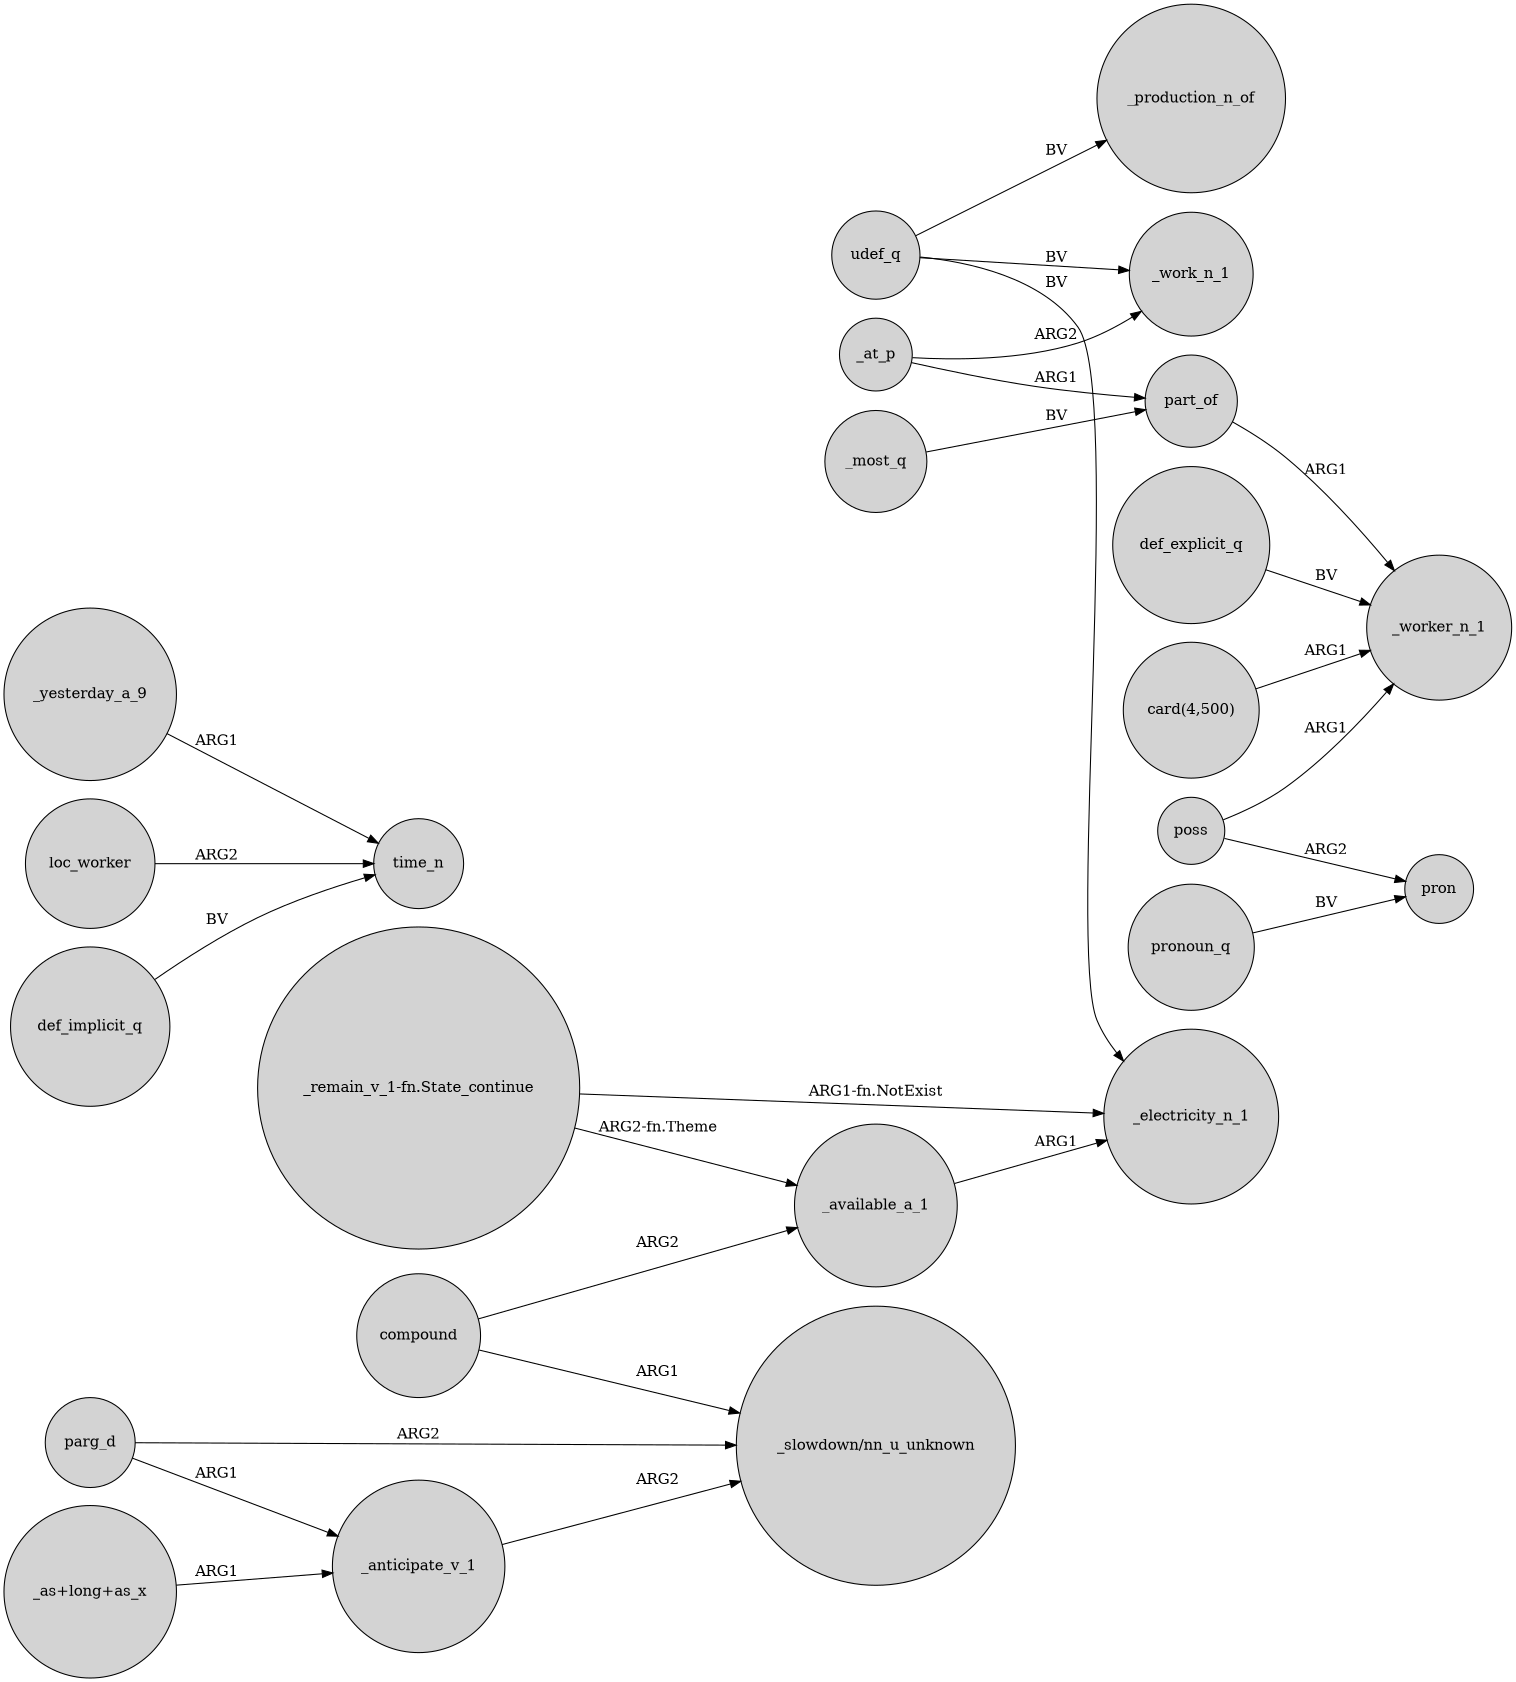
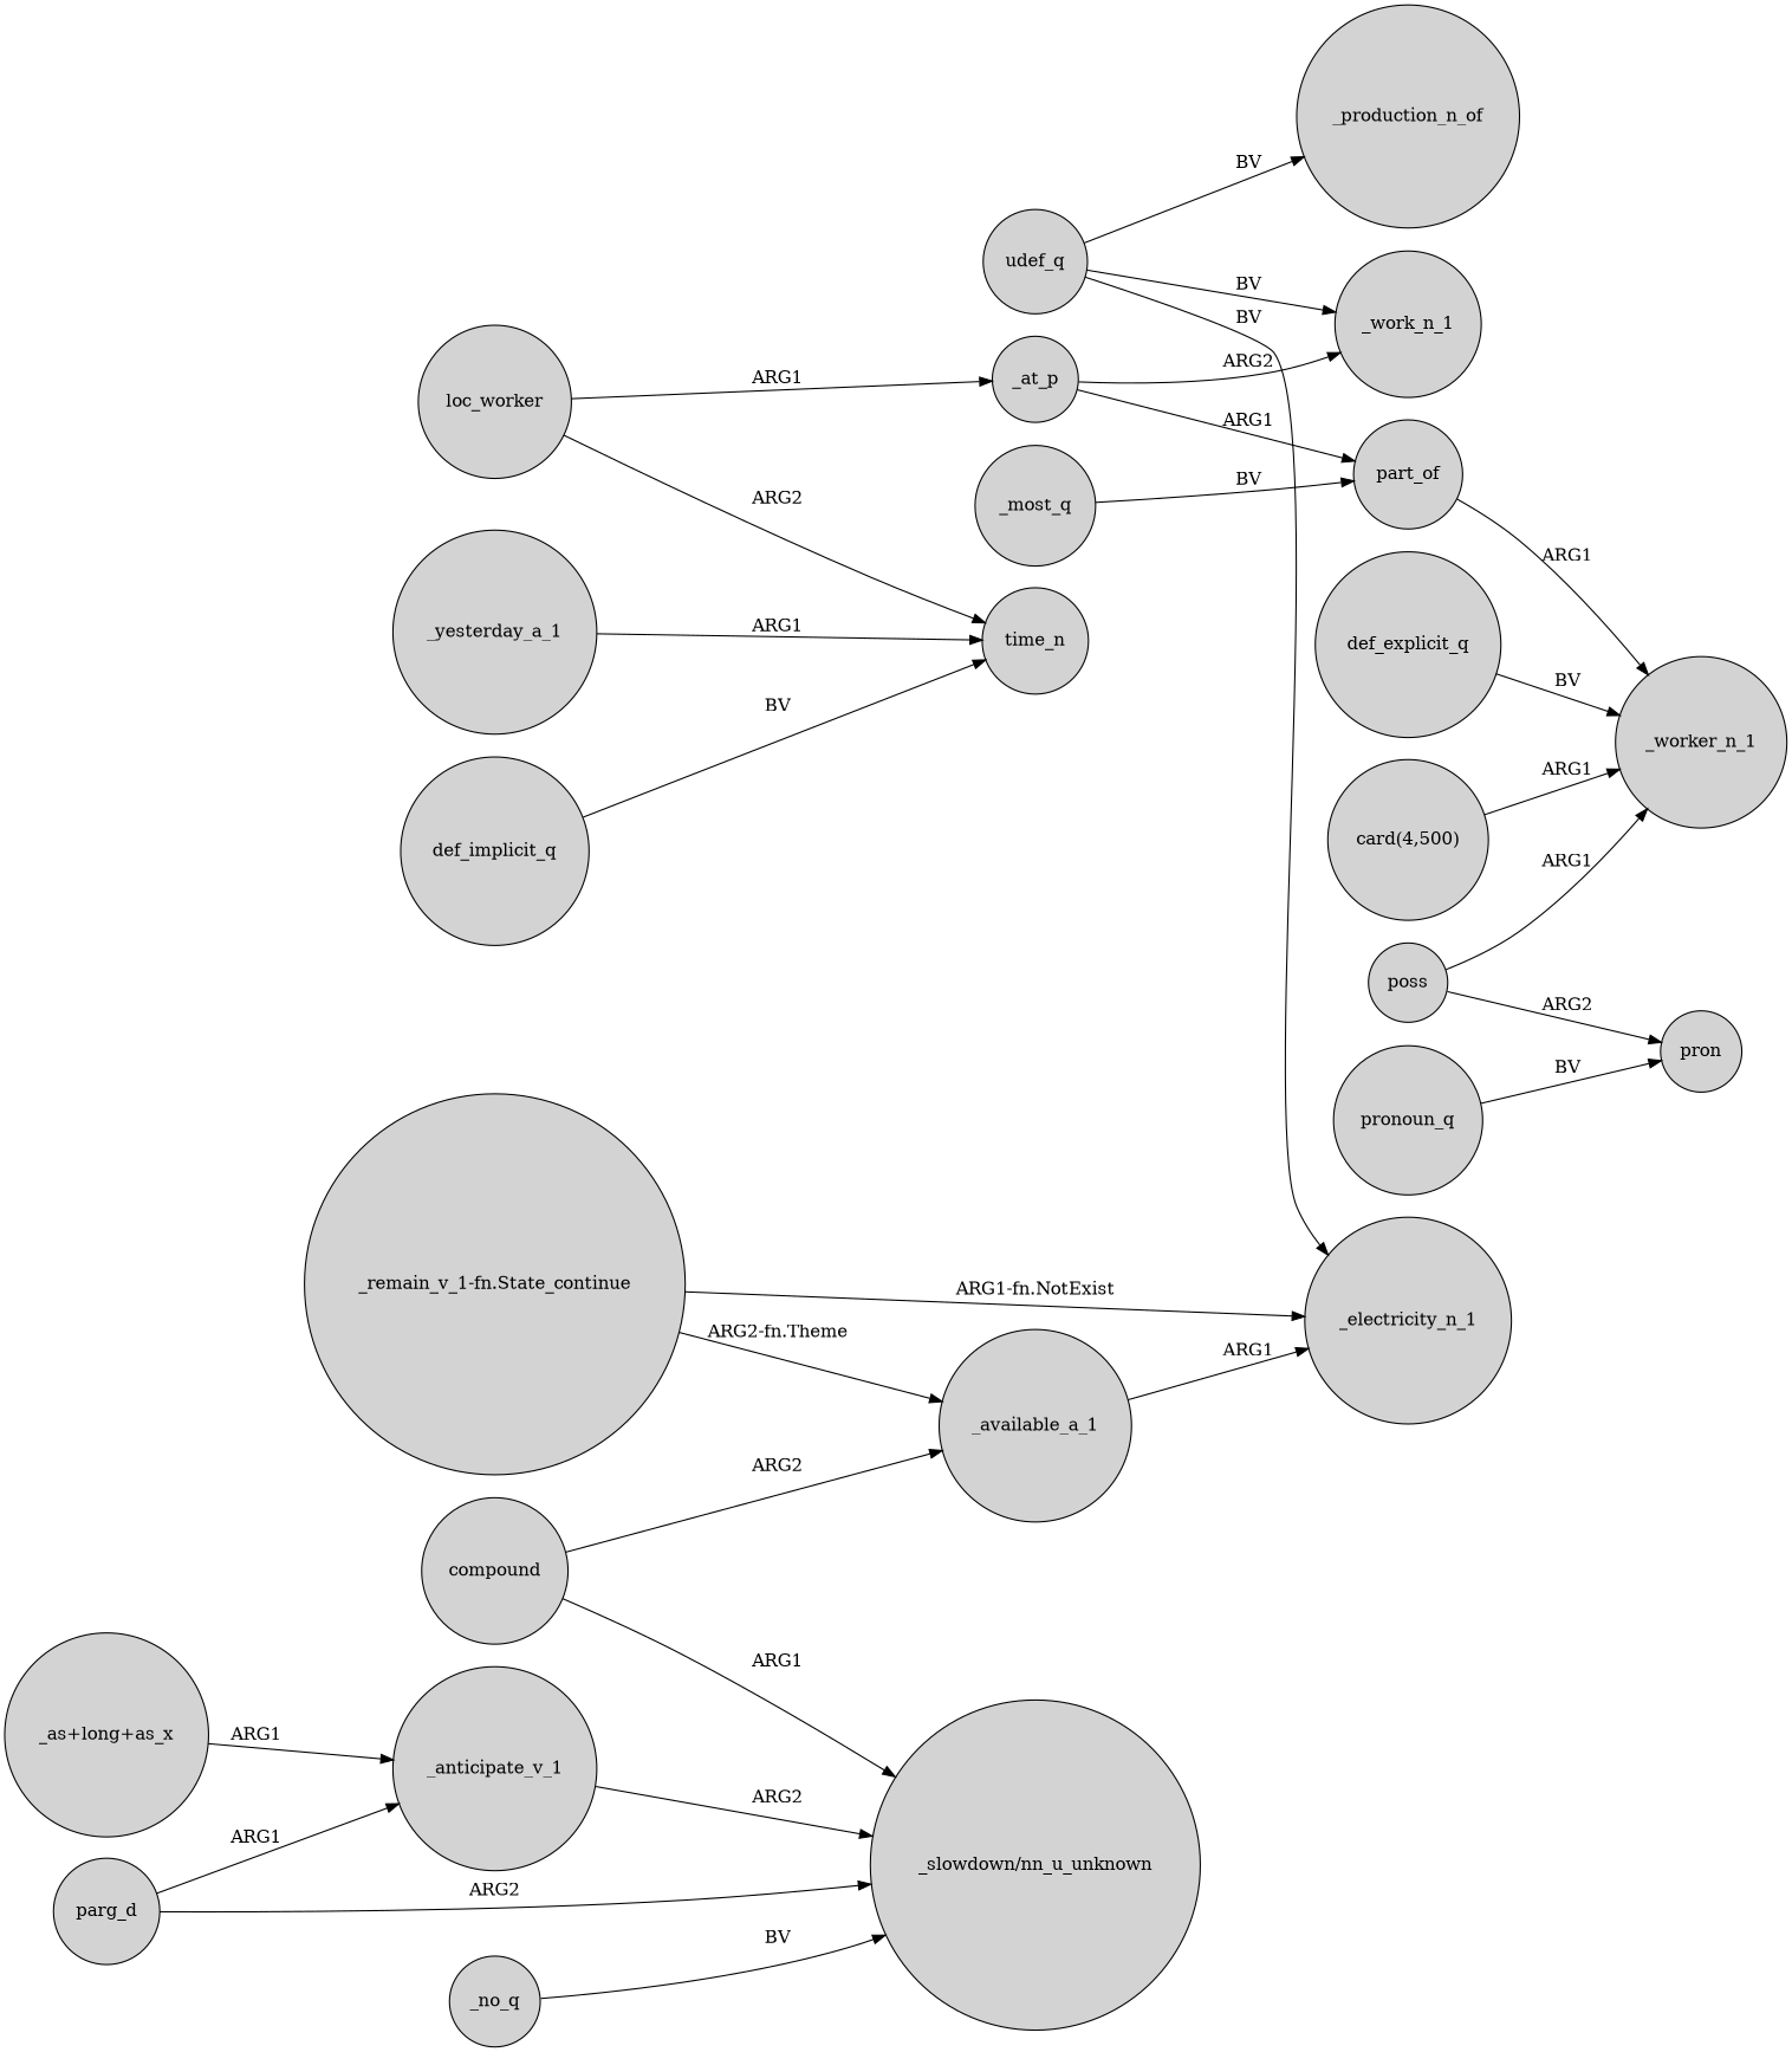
  digraph {
    rankdir=LR
    node [shape=circle style=filled]
    udef_q
    _production_n_of
    _work_n_1
    _electricity_n_1
    poss
    _worker_n_1
    pron
-   _yesterday_a_1 [label=_yesterday_a_9]
+   _yesterday_a_1
    time_n
    _at_p
    part_of
    compound
    "_slowdown/nn_u_unknown"
    _available_a_1
    "_remain_v_1-fn.State_continue"
    _anticipate_v_1
    n17 [label=loc_worker]
    pronoun_q
    "_as+long+as_x"
    parg_d
+   _no_q
    def_explicit_q
    _most_q
    "card(4,500)"
    def_implicit_q
    udef_q -> _production_n_of [label=BV]
    udef_q -> _work_n_1 [label=BV]
    udef_q -> _electricity_n_1 [label=BV]
    poss -> _worker_n_1 [label=ARG1]
    poss -> pron [label=ARG2]
    _yesterday_a_1 -> time_n [label=ARG1]
    _at_p -> _work_n_1 [label=ARG2]
    _at_p -> part_of [label=ARG1]
    part_of -> _worker_n_1 [label=ARG1]
    compound -> "_slowdown/nn_u_unknown" [label=ARG1]
    compound -> _available_a_1 [label=ARG2]
    _available_a_1 -> _electricity_n_1 [label=ARG1]
    "_remain_v_1-fn.State_continue" -> _electricity_n_1 [label="ARG1-fn.NotExist"]
    "_remain_v_1-fn.State_continue" -> _available_a_1 [label="ARG2-fn.Theme"]
    _anticipate_v_1 -> "_slowdown/nn_u_unknown" [label=ARG2]
    n17 -> time_n [label=ARG2]
+   n17 -> _at_p [label=ARG1]
    pronoun_q -> pron [label=BV]
    "_as+long+as_x" -> _anticipate_v_1 [label=ARG1]
    parg_d -> "_slowdown/nn_u_unknown" [label=ARG2]
    parg_d -> _anticipate_v_1 [label=ARG1]
+   _no_q -> "_slowdown/nn_u_unknown" [label=BV]
    def_explicit_q -> _worker_n_1 [label=BV]
    _most_q -> part_of [label=BV]
    "card(4,500)" -> _worker_n_1 [label=ARG1]
    def_implicit_q -> time_n [label=BV]
  }
